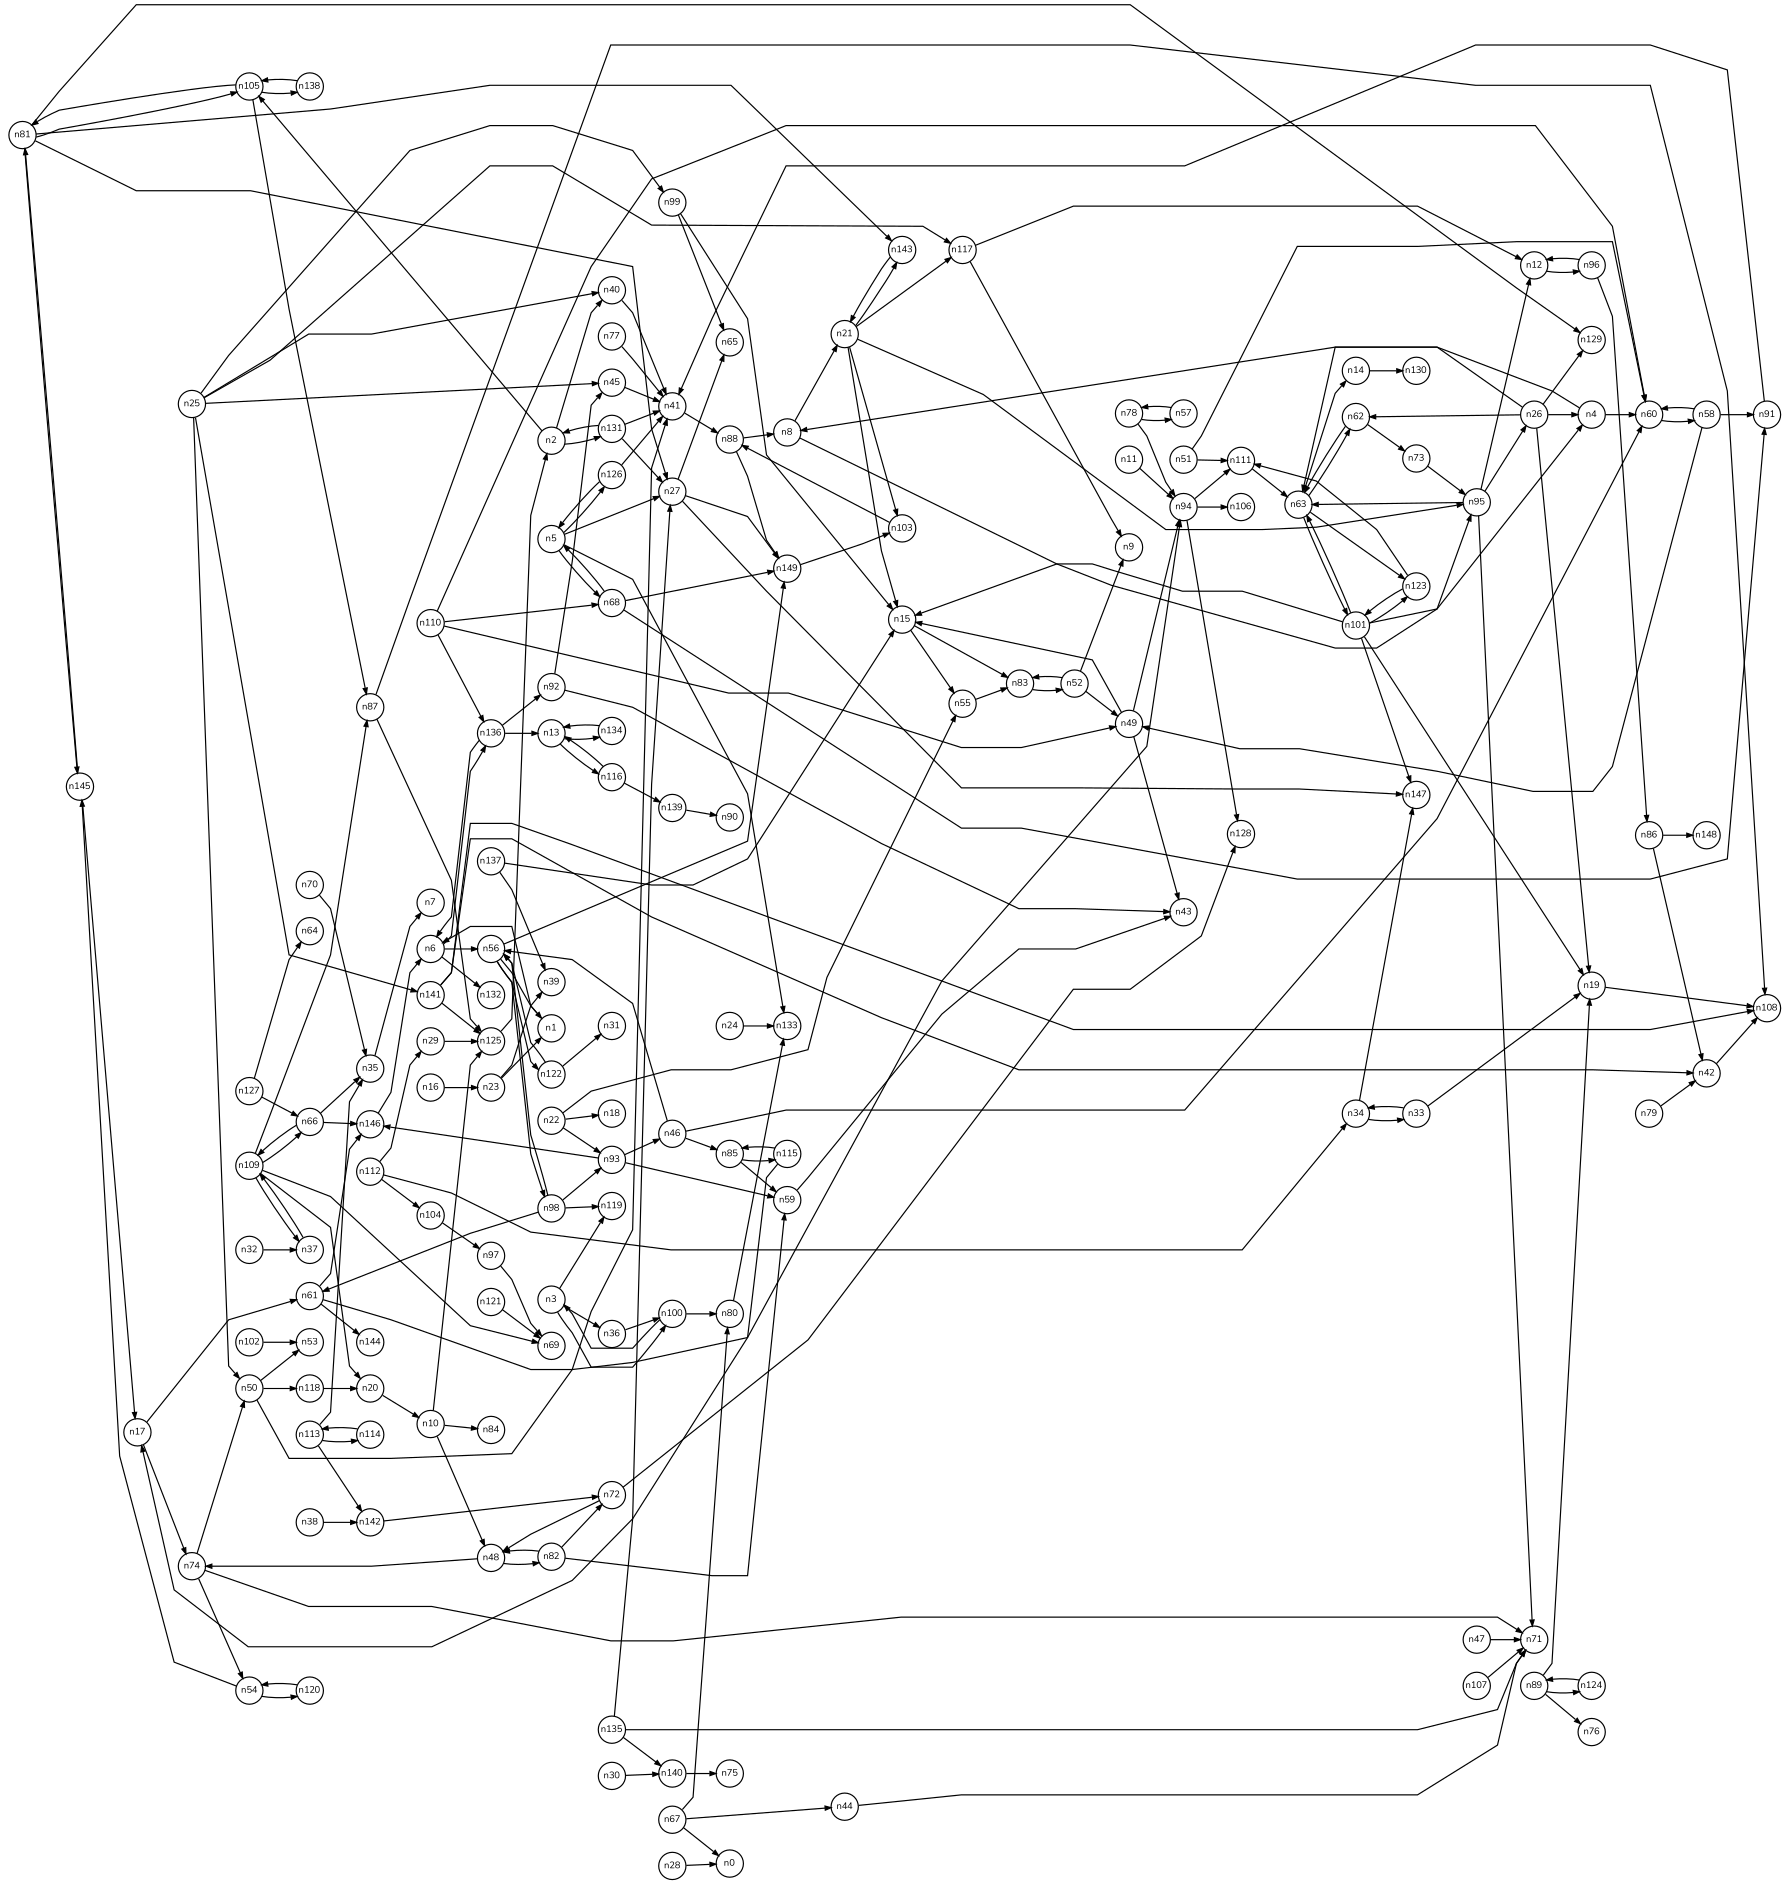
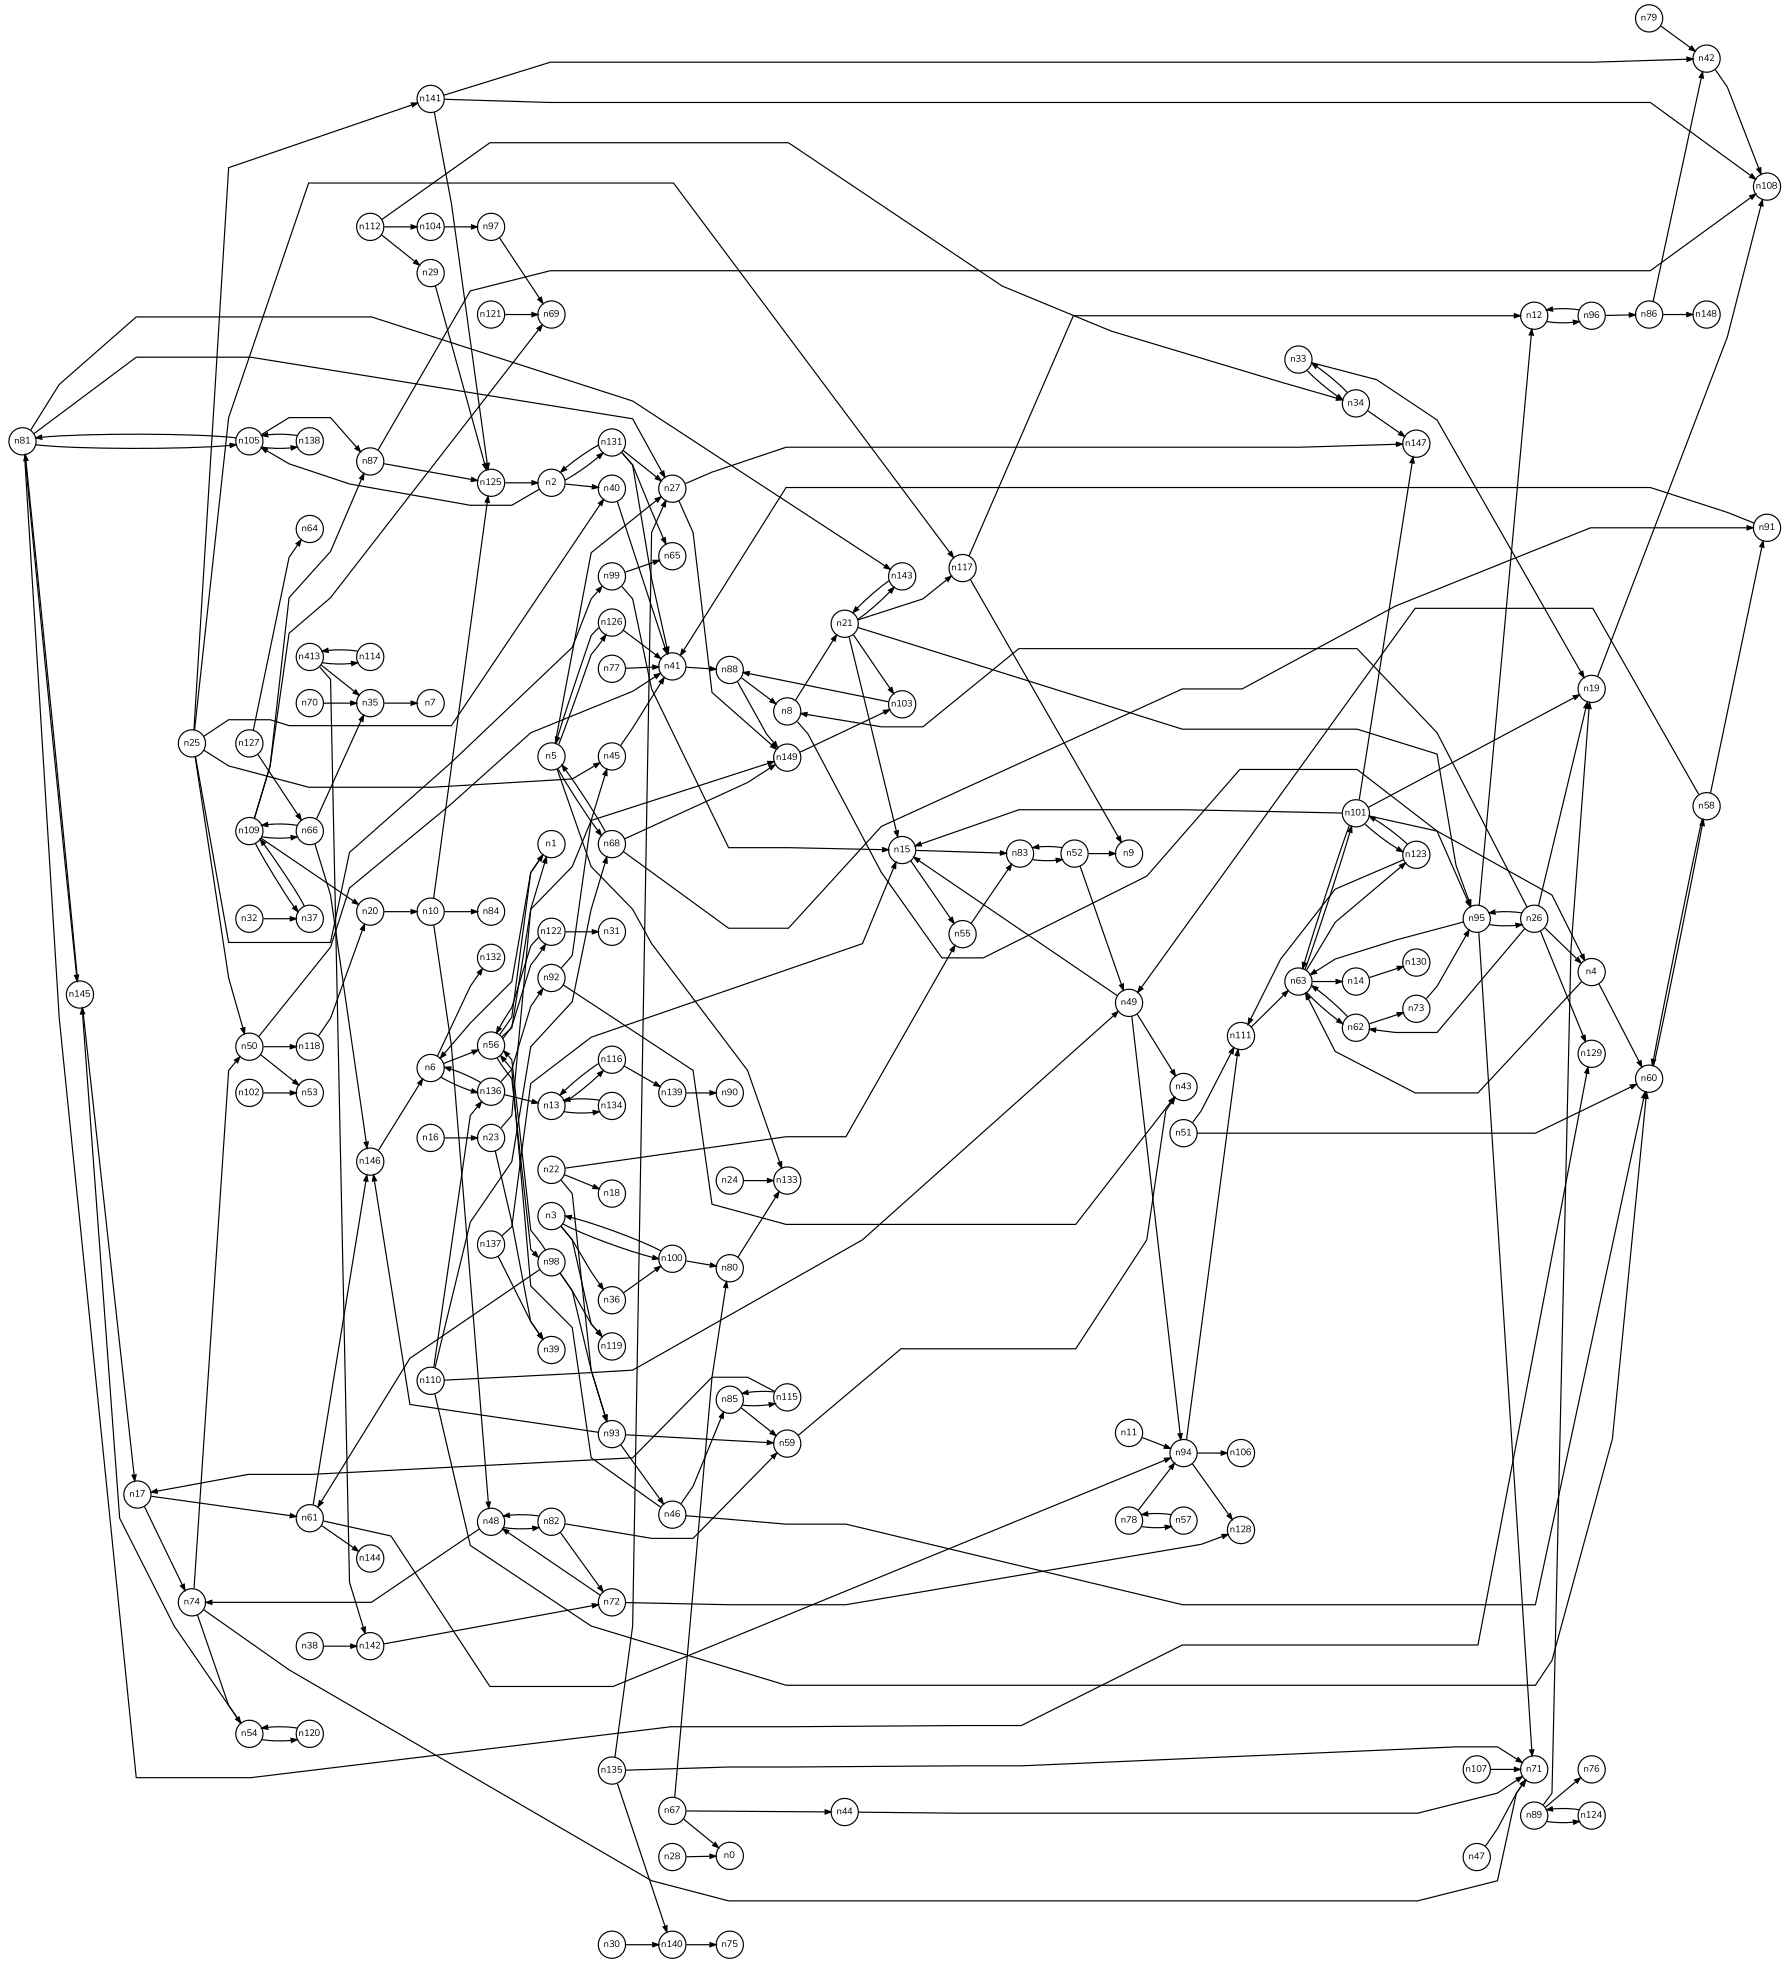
  digraph {
    fontname=Nunito
    fontsize=8
    nodesep=0.22
    nodesize=0.32
    rankdir=LR
    ranksep=0.22
    splines=polyline
    node [fixedsize=shape fontname=Nunito fontsize=8 shape=circle]
    edge [arrowsize=0.5 fontname=Nunito]
    n40 [width=0.32]
    n41 [width=0.32]
    n88 [width=0.32]
    n149 [width=0.32]
    n8 [width=0.32]
    n2 [width=0.32]
    n105 [width=0.32]
    n131 [width=0.32]
    n87 [width=0.32]
    n138 [width=0.32]
    n81 [width=0.32]
    n27 [width=0.32]
    n125 [width=0.32]
    n108 [width=0.32]
    n143 [width=0.32]
    n129 [width=0.32]
    n145 [width=0.32]
    n65 [width=0.32]
    n147 [width=0.32]
    n21 [width=0.32]
    n17 [width=0.32]
    n103 [width=0.32]
    n36 [width=0.32]
    n100 [width=0.32]
    n3 [width=0.32]
    n80 [width=0.32]
    n119 [width=0.32]
    n133 [width=0.32]
    n60 [width=0.32]
    n58 [width=0.32]
    n91 [width=0.32]
    n49 [width=0.32]
    n43 [width=0.32]
    n15 [width=0.32]
    n94 [width=0.32]
    n4 [width=0.32]
    n63 [width=0.32]
    n14 [width=0.32]
    n62 [width=0.32]
    n101 [width=0.32]
    n123 [width=0.32]
    n130 [width=0.32]
    n73 [width=0.32]
    n19 [width=0.32]
    n111 [width=0.32]
    n5 [width=0.32]
    n68 [width=0.32]
    n126 [width=0.32]
    n56 [width=0.32]
    n1 [width=0.32]
    n98 [width=0.32]
    n122 [width=0.32]
    n6 [width=0.32]
    n61 [width=0.32]
    n93 [width=0.32]
    n31 [width=0.32]
    n132 [width=0.32]
    n136 [width=0.32]
    n144 [width=0.32]
    n146 [width=0.32]
    n59 [width=0.32]
    n46 [width=0.32]
    n13 [width=0.32]
    n92 [width=0.32]
    n134 [width=0.32]
    n116 [width=0.32]
    n45 [width=0.32]
    n139 [width=0.32]
    n117 [width=0.32]
    n95 [width=0.32]
    n55 [width=0.32]
    n83 [width=0.32]
    n9 [width=0.32]
    n12 [width=0.32]
    n26 [width=0.32]
    n71 [width=0.32]
    n52 [width=0.32]
    n96 [width=0.32]
    n48 [width=0.32]
    n82 [width=0.32]
    n74 [width=0.32]
    n72 [width=0.32]
    n50 [width=0.32]
    n54 [width=0.32]
    n128 [width=0.32]
    n53 [width=0.32]
    n118 [width=0.32]
    n120 [width=0.32]
    n10 [width=0.32]
    n84 [width=0.32]
    n106 [width=0.32]
    n11 [width=0.32]
    n90 [width=0.32]
    n23 [width=0.32]
    n39 [width=0.32]
    n16 [width=0.32]
    n20 [width=0.32]
    n86 [width=0.32]
    n22 [width=0.32]
    n18 [width=0.32]
    n85 [width=0.32]
    n115 [width=0.32]
    n24 [width=0.32]
    n25 [width=0.32]
    n99 [width=0.32]
    n141 [width=0.32]
    n42 [width=0.32]
    n28 [width=0.32]
    n0 [width=0.32]
    n29 [width=0.32]
    n30 [width=0.32]
    n140 [width=0.32]
    n69 [width=0.32]
    n75 [width=0.32]
    n37 [width=0.32]
    n109 [width=0.32]
    n66 [width=0.32]
    n35 [width=0.32]
    n32 [width=0.32]
    n33 [width=0.32]
    n34 [width=0.32]
    n7 [width=0.32]
    n38 [width=0.32]
    n142 [width=0.32]
    n44 [width=0.32]
    n47 [width=0.32]
    n51 [width=0.32]
    n67 [width=0.32]
    n70 [width=0.32]
    n77 [width=0.32]
    n57 [width=0.32]
    n78 [width=0.32]
    n79 [width=0.32]
    n148 [width=0.32]
    n89 [width=0.32]
    n76 [width=0.32]
    n124 [width=0.32]
    n97 [width=0.32]
    n102 [width=0.32]
    n104 [width=0.32]
    n107 [width=0.32]
    n110 [width=0.32]
    n112 [width=0.32]
-   n113 [width=0.32]
+   n113 [width=0.32 label=n413]
    n114 [width=0.32]
    n121 [width=0.32]
    n127 [width=0.32]
    n64 [width=0.32]
    n135 [width=0.32]
    n137 [width=0.32]
    n40 -> n41
    n41 -> n88
    n88 -> n149
    n88 -> n8
    n149 -> n103
    n8 -> n21
    n8 -> n95
    n2 -> n40
    n2 -> n105
    n2 -> n131
    n105 -> n87
    n105 -> n138
    n105 -> n81
    n131 -> n41
    n131 -> n2
    n131 -> n27
    n87 -> n125
    n87 -> n108
    n138 -> n105
    n81 -> n105
    n81 -> n27
    n81 -> n143
    n81 -> n129
    n81 -> n145
    n27 -> n149
-   n27 -> n65
+   n131 -> n65
    n27 -> n147
    n125 -> n2
    n143 -> n21
    n145 -> n81
    n145 -> n17
    n21 -> n143
    n21 -> n103
    n21 -> n15
    n21 -> n117
    n21 -> n95
    n17 -> n61
    n17 -> n74
    n103 -> n88
    n36 -> n100
    n100 -> n3
    n100 -> n80
    n3 -> n36
    n3 -> n100
    n3 -> n119
    n80 -> n133
    n60 -> n58
    n58 -> n60
    n58 -> n91
    n58 -> n49
    n91 -> n41
    n49 -> n43
    n49 -> n15
    n49 -> n94
    n15 -> n55
    n15 -> n83
    n94 -> n111
    n94 -> n128
    n94 -> n106
    n4 -> n60
    n4 -> n63
    n63 -> n14
    n63 -> n62
    n63 -> n101
    n63 -> n123
    n14 -> n130
    n62 -> n63
    n62 -> n73
    n101 -> n147
    n101 -> n15
    n101 -> n4
    n101 -> n63
    n101 -> n123
    n101 -> n19
    n123 -> n101
    n123 -> n111
    n73 -> n95
    n19 -> n108
    n111 -> n63
    n5 -> n27
    n5 -> n133
    n5 -> n68
    n5 -> n126
    n68 -> n149
    n68 -> n91
    n68 -> n5
    n126 -> n41
    n126 -> n5
    n56 -> n149
    n56 -> n1
    n56 -> n98
    n56 -> n122
    n1 -> n6
    n98 -> n119
    n98 -> n56
    n98 -> n61
    n98 -> n93
    n122 -> n56
    n122 -> n31
    n6 -> n56
    n6 -> n132
    n6 -> n136
    n61 -> n94
    n61 -> n144
    n61 -> n146
    n93 -> n146
    n93 -> n59
    n93 -> n46
    n136 -> n6
    n136 -> n13
    n136 -> n92
    n146 -> n6
    n59 -> n43
    n46 -> n60
    n46 -> n56
    n46 -> n85
    n13 -> n134
    n13 -> n116
    n92 -> n43
    n92 -> n45
    n134 -> n13
    n116 -> n13
    n116 -> n139
    n45 -> n41
    n139 -> n90
    n117 -> n9
    n117 -> n12
    n95 -> n63
    n95 -> n12
    n95 -> n26
    n95 -> n71
    n55 -> n83
    n83 -> n52
    n12 -> n96
    n26 -> n8
    n26 -> n129
    n26 -> n4
    n26 -> n62
    n26 -> n19
+   n26 -> n95
    n52 -> n49
    n52 -> n83
    n52 -> n9
    n96 -> n12
    n96 -> n86
    n48 -> n82
    n48 -> n74
    n82 -> n59
    n82 -> n48
    n82 -> n72
    n74 -> n71
    n74 -> n50
    n74 -> n54
    n72 -> n48
    n72 -> n128
    n50 -> n41
    n50 -> n53
    n50 -> n118
    n54 -> n145
    n54 -> n120
    n118 -> n20
    n120 -> n54
    n10 -> n125
    n10 -> n48
    n10 -> n84
    n11 -> n94
    n23 -> n1
    n23 -> n39
    n16 -> n23
    n20 -> n10
    n86 -> n42
    n86 -> n148
    n22 -> n93
    n22 -> n55
    n22 -> n18
    n85 -> n59
    n85 -> n115
    n115 -> n17
    n115 -> n85
    n24 -> n133
    n25 -> n40
    n25 -> n45
    n25 -> n117
    n25 -> n50
    n25 -> n99
    n25 -> n141
    n99 -> n65
    n99 -> n15
    n141 -> n125
    n141 -> n108
    n141 -> n42
    n42 -> n108
    n28 -> n0
    n29 -> n125
    n30 -> n140
    n140 -> n75
    n37 -> n109
    n109 -> n87
    n109 -> n20
    n109 -> n69
    n109 -> n37
    n109 -> n66
    n66 -> n146
    n66 -> n109
    n66 -> n35
    n35 -> n7
    n32 -> n37
    n33 -> n19
    n33 -> n34
    n34 -> n147
    n34 -> n33
    n38 -> n142
    n142 -> n72
    n44 -> n71
    n47 -> n71
    n51 -> n60
    n51 -> n111
    n67 -> n80
    n67 -> n0
    n67 -> n44
    n70 -> n35
    n77 -> n41
    n57 -> n78
    n78 -> n94
    n78 -> n57
    n79 -> n42
    n89 -> n19
    n89 -> n76
    n89 -> n124
    n124 -> n89
    n97 -> n69
    n102 -> n53
    n104 -> n97
    n107 -> n71
    n110 -> n60
    n110 -> n49
    n110 -> n68
    n110 -> n136
    n112 -> n29
    n112 -> n34
    n112 -> n104
    n113 -> n35
    n113 -> n142
    n113 -> n114
    n114 -> n113
    n121 -> n69
    n127 -> n66
    n127 -> n64
    n135 -> n27
    n135 -> n71
    n135 -> n140
    n137 -> n15
    n137 -> n39
  }
